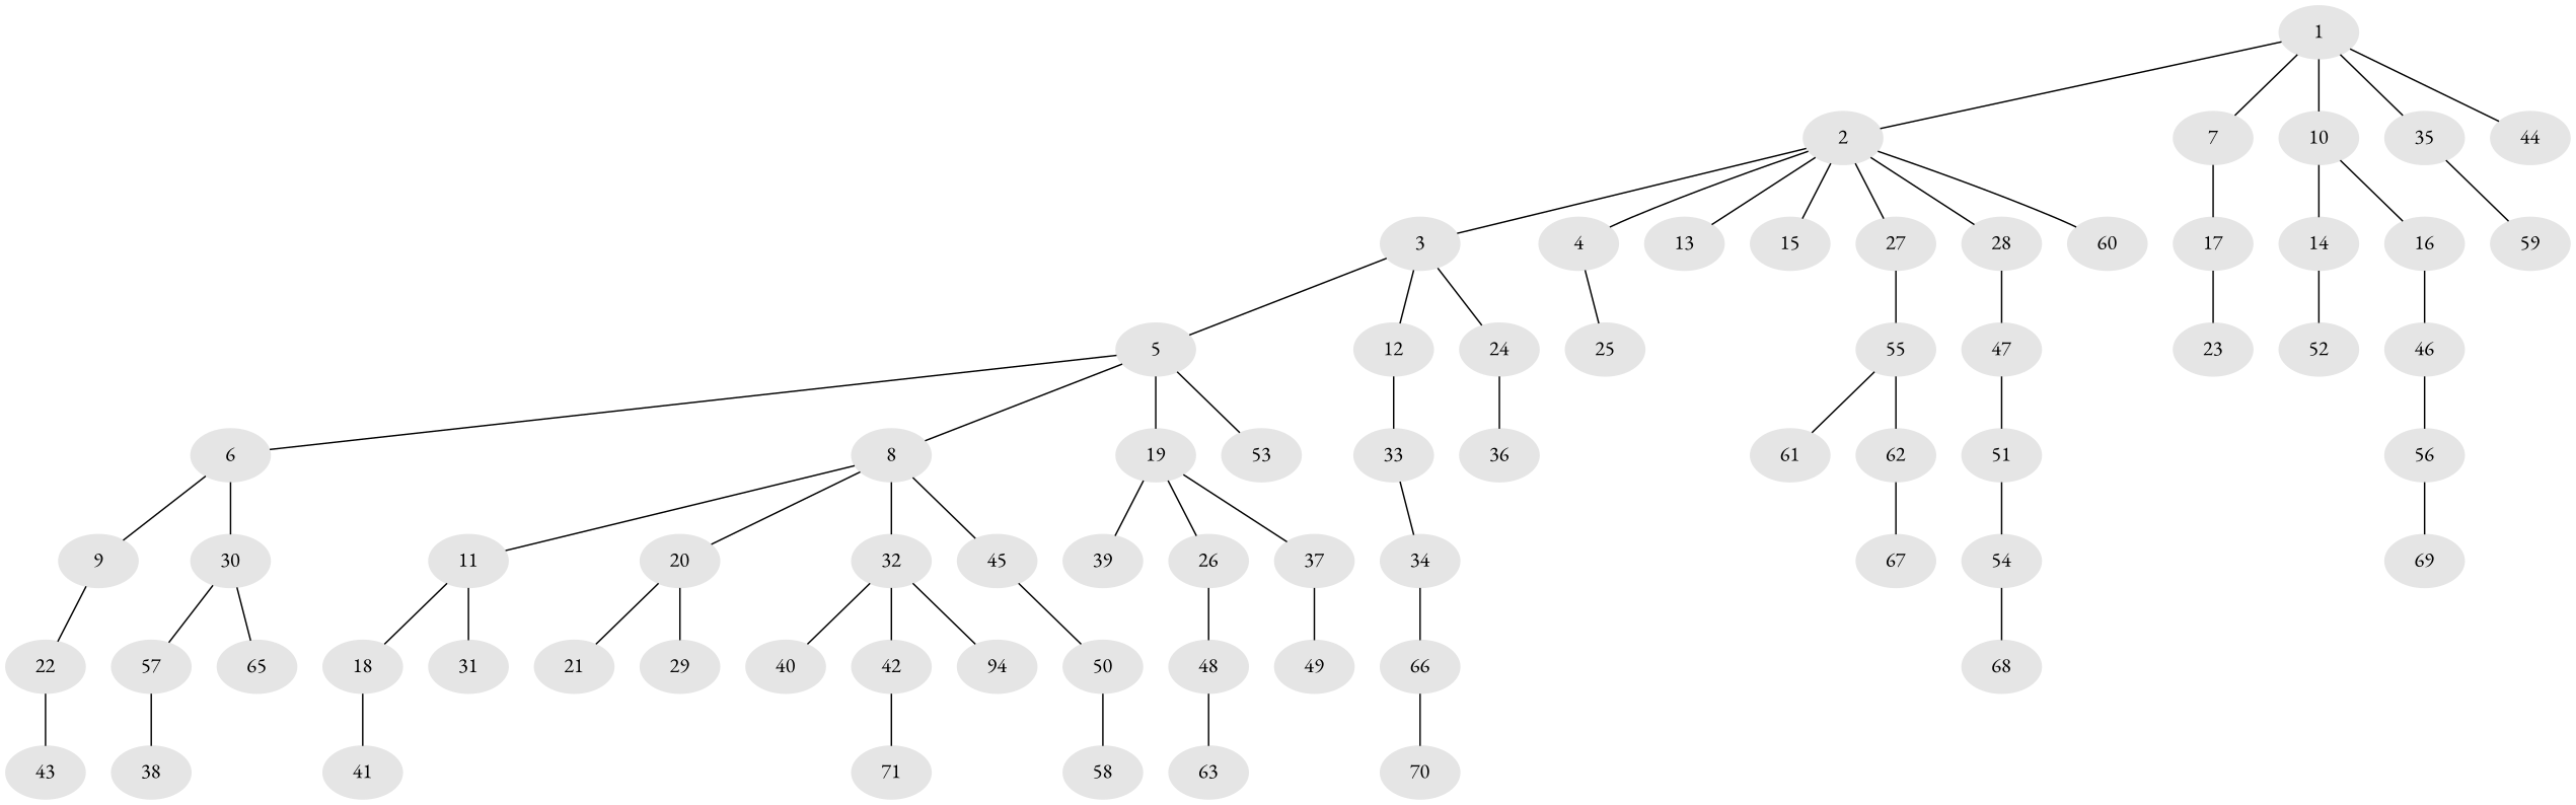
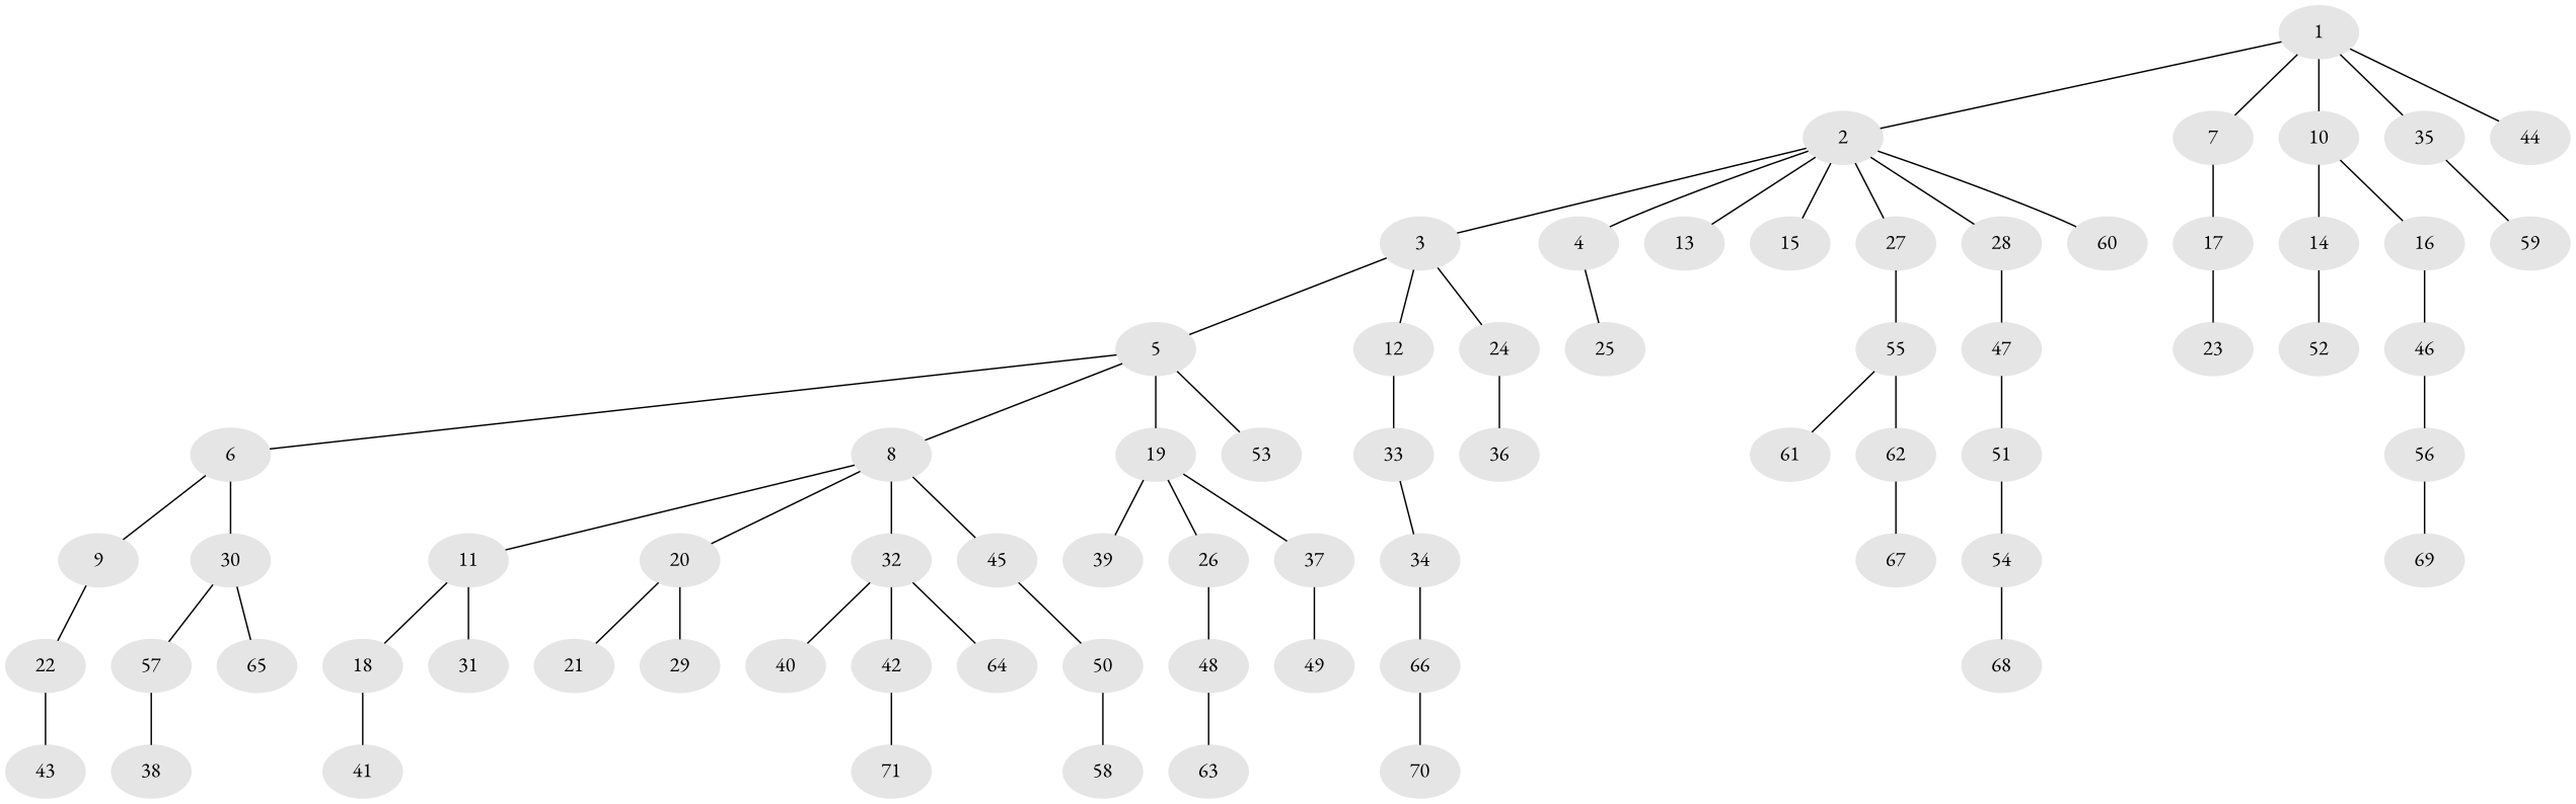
  graph {
    fontname="EB Garamond"
    node [color=gray90 fontname="EB Garamond" style=filled]
    edge [fontname="EB Garamond"]
    1
    2
    7
    10
    35
    44
    3
    4
    13
    15
    27
    28
    60
    17
    14
    16
    59
    5
    12
    24
    25
    55
    47
    6
    8
    19
    53
    33
    36
    9
    30
    11
    20
    32
    45
    39
    26
    37
    22
    57
    65
    23
    18
    31
    21
    29
    40
    42
-   64 [label=94]
+   64
    50
    43
    52
    46
    41
    34
    56
    48
    49
    63
    61
    62
    51
    38
    71
    66
    70
    58
    69
    54
    68
    67
    1 -- 2
    1 -- 7
    1 -- 10
    1 -- 35
    1 -- 44
    2 -- 3
    2 -- 4
    2 -- 13
    2 -- 15
    2 -- 27
    2 -- 28
    2 -- 60
    7 -- 17
    10 -- 14
    10 -- 16
    35 -- 59
    3 -- 5
    3 -- 12
    3 -- 24
    4 -- 25
    27 -- 55
    28 -- 47
    17 -- 23
    14 -- 52
    16 -- 46
    5 -- 6
    5 -- 8
    5 -- 19
    5 -- 53
    12 -- 33
    24 -- 36
    55 -- 61
    55 -- 62
    47 -- 51
    6 -- 9
    6 -- 30
    8 -- 11
    8 -- 20
    8 -- 32
    8 -- 45
    19 -- 39
    19 -- 26
    19 -- 37
    33 -- 34
    9 -- 22
    30 -- 57
    30 -- 65
    11 -- 18
    11 -- 31
    20 -- 21
    20 -- 29
    32 -- 40
    32 -- 42
    32 -- 64
    45 -- 50
    26 -- 48
    37 -- 49
    22 -- 43
    57 -- 38
    18 -- 41
    42 -- 71
    50 -- 58
    46 -- 56
    34 -- 66
    56 -- 69
    48 -- 63
    62 -- 67
    51 -- 54
    66 -- 70
    54 -- 68
  }
